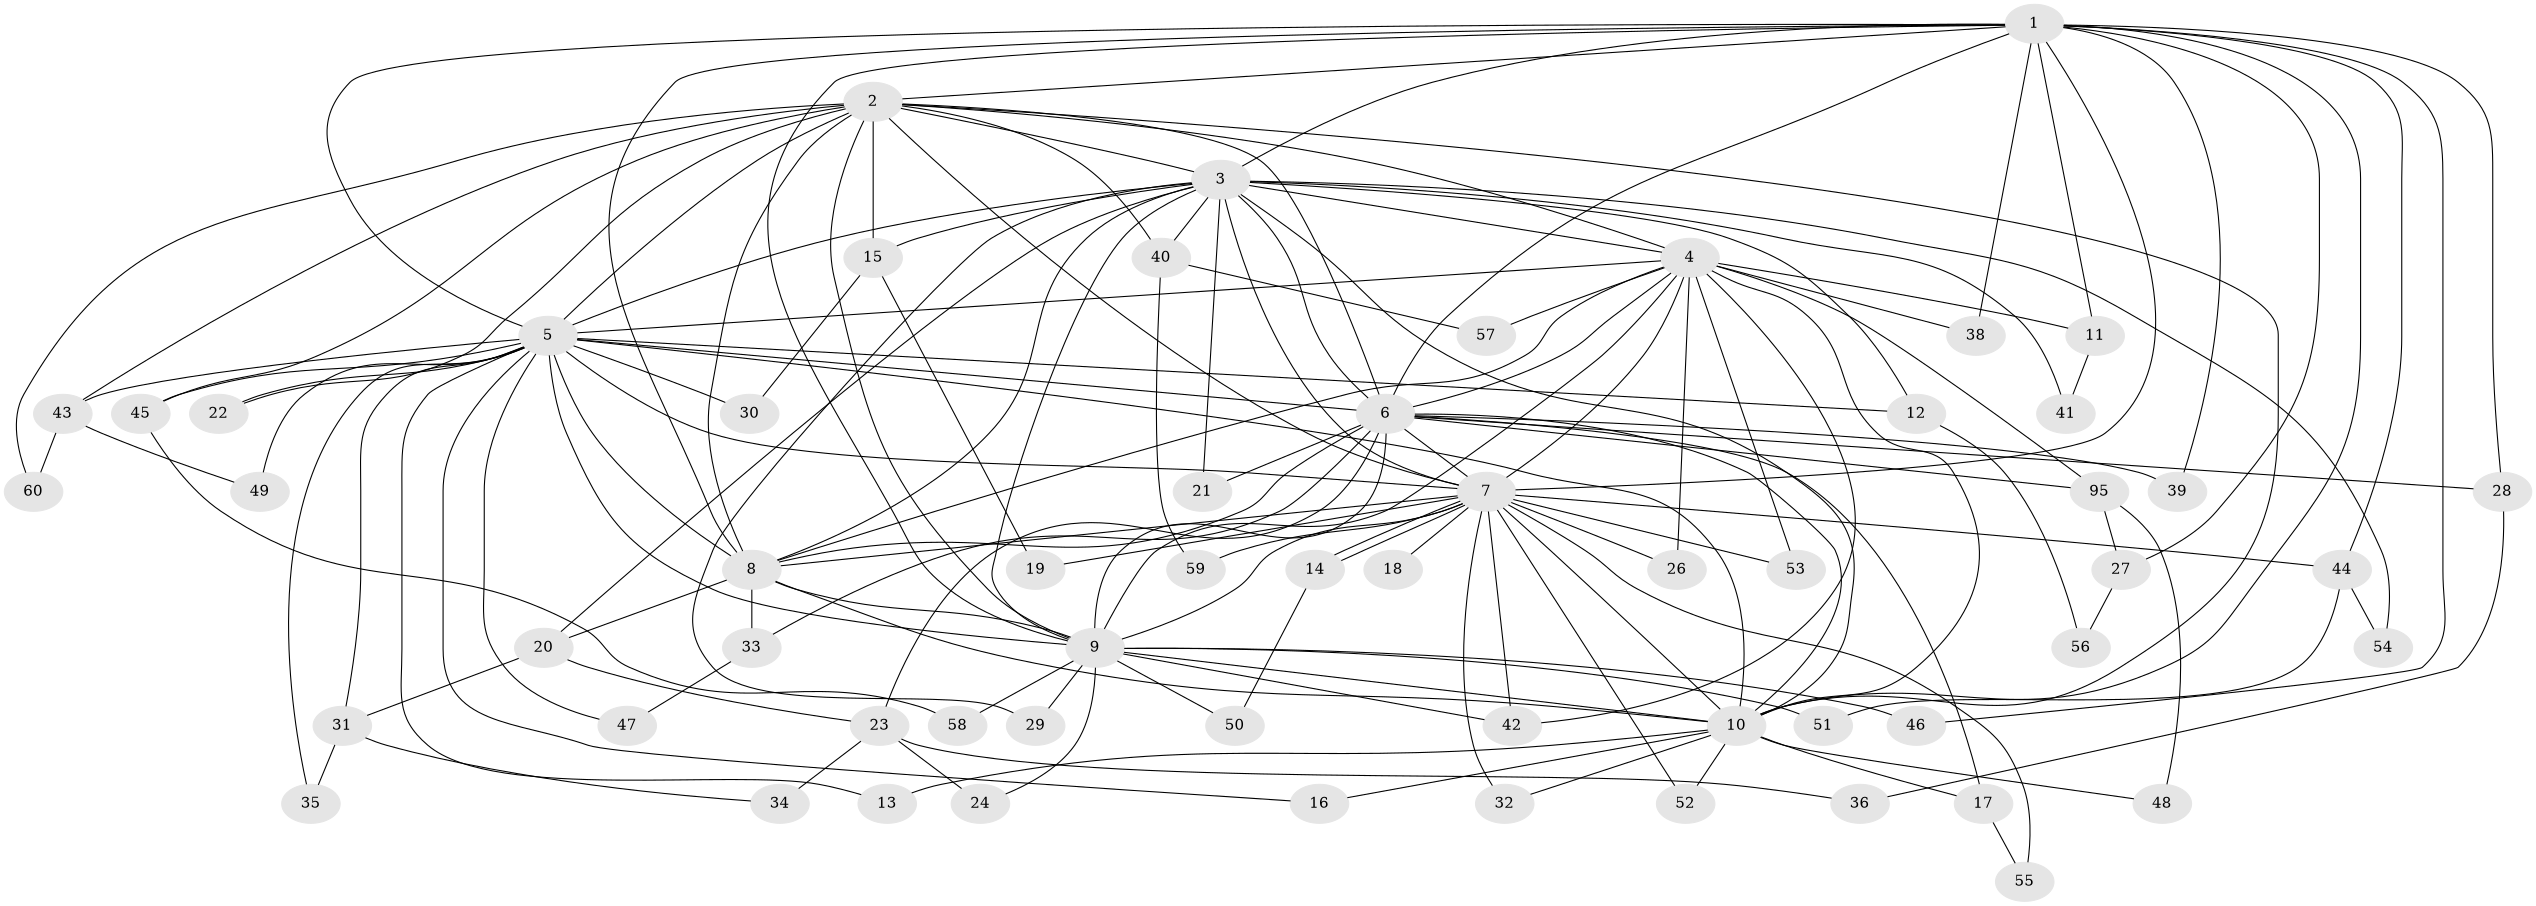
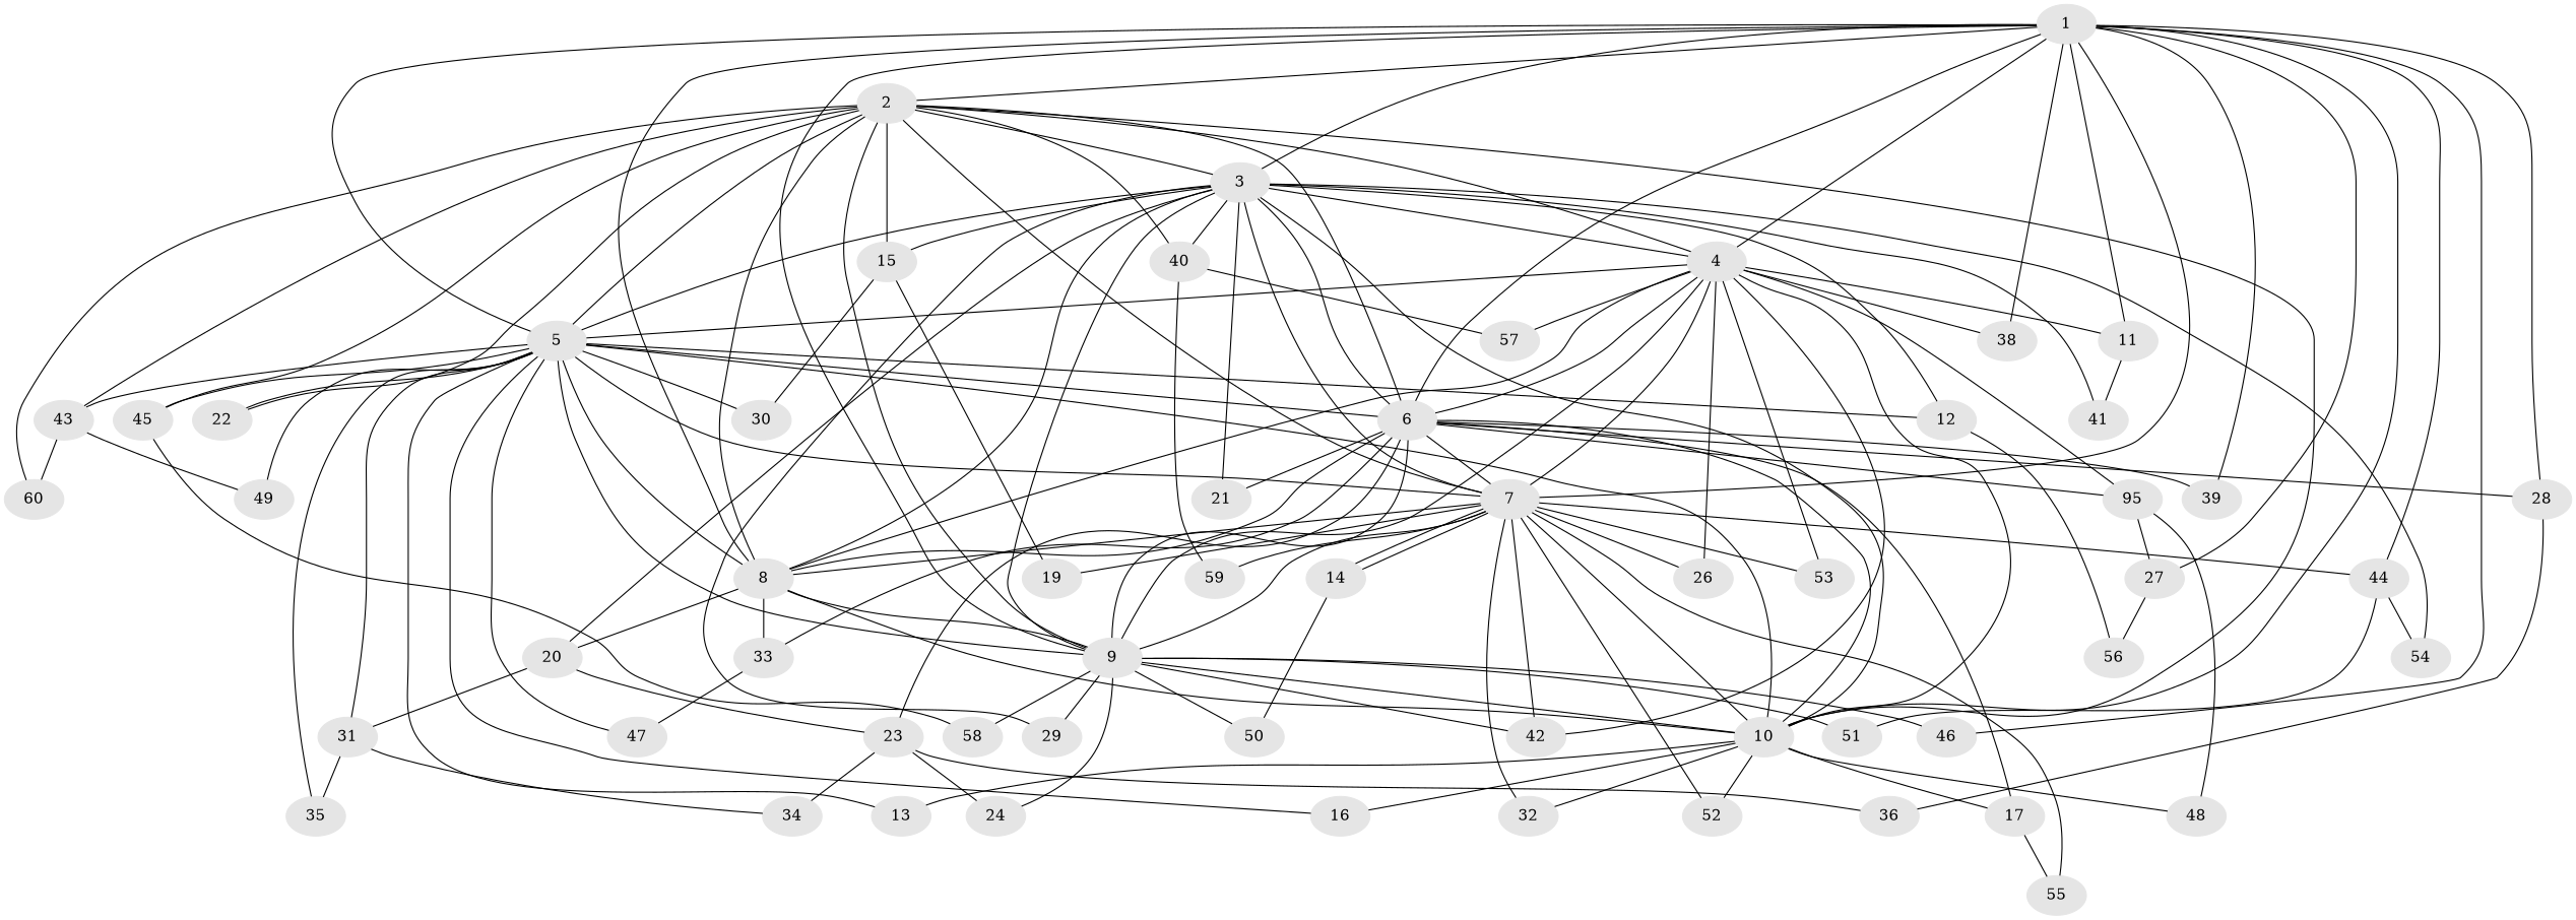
  graph {
    node [color=gray90 style=filled]
    1
    2
    3
    4
    5
    6
    7
    8
    9
    10
    11
    27
    28
    38
    39
    44
    46
    15
    22
    40
    43
    45
    60
    12
    20
    21
    29
    41
    54
    n30 [label=95]
    26
    42
    53
    57
    13
    16
    30
    31
    35
    47
    49
    17
    23
    33
    14
-   18
    19
    32
    52
    55
    59
    24
    50
    51
    58
    48
    56
    36
    34
    1 -- 2
    1 -- 3
+   1 -- 4
    1 -- 5
    1 -- 6
    1 -- 7
    1 -- 8
    1 -- 9
    1 -- 10
    1 -- 11
    1 -- 27
    1 -- 28
    1 -- 38
    1 -- 39
    1 -- 44
    1 -- 46
    2 -- 3
    2 -- 4
    2 -- 5
    2 -- 6
    2 -- 7
    2 -- 8
    2 -- 9
    2 -- 10
    2 -- 15
    2 -- 22
    2 -- 40
    2 -- 43
    2 -- 45
    2 -- 60
    3 -- 4
    3 -- 5
    3 -- 6
    3 -- 7
    3 -- 8
    3 -- 9
    3 -- 10
    3 -- 15
    3 -- 40
    3 -- 12
    3 -- 20
    3 -- 21
    3 -- 29
    3 -- 41
    3 -- 54
    4 -- 5
    4 -- 6
    4 -- 7
    4 -- 8
    4 -- 9
    4 -- 10
    4 -- 11
    4 -- 38
    4 -- n30
    4 -- 26
    4 -- 42
    4 -- 53
    4 -- 57
    5 -- 6
    5 -- 7
    5 -- 8
    5 -- 9
    5 -- 10
    5 -- 22
    5 -- 43
    5 -- 45
    5 -- 12
    5 -- 13
    5 -- 16
    5 -- 30
    5 -- 31
    5 -- 35
    5 -- 47
    5 -- 49
    6 -- 7
    6 -- 8
    6 -- 9
    6 -- 10
    6 -- 28
    6 -- 39
    6 -- 21
    6 -- n30
    6 -- 17
    6 -- 23
    6 -- 33
    7 -- 8
    7 -- 9
    7 -- 10
    7 -- 44
    7 -- 26
    7 -- 42
    7 -- 53
    7 -- 14
    7 -- 14
-   7 -- 18
    7 -- 19
    7 -- 32
    7 -- 52
    7 -- 55
    7 -- 59
    8 -- 9
    8 -- 10
    8 -- 20
    8 -- 33
    9 -- 10
    9 -- 46
    9 -- 29
    9 -- 42
    9 -- 24
    9 -- 50
    9 -- 51
    9 -- 58
    10 -- 13
    10 -- 16
    10 -- 17
    10 -- 32
    10 -- 52
    10 -- 48
    11 -- 41
    27 -- 56
    28 -- 36
    44 -- 54
    44 -- 51
    15 -- 30
    15 -- 19
    40 -- 57
    40 -- 59
    43 -- 60
    43 -- 49
    45 -- 58
    12 -- 56
    20 -- 31
    20 -- 23
    n30 -- 27
    n30 -- 48
    31 -- 35
    31 -- 34
    17 -- 55
    23 -- 24
    23 -- 36
    23 -- 34
    33 -- 47
    14 -- 50
  }
